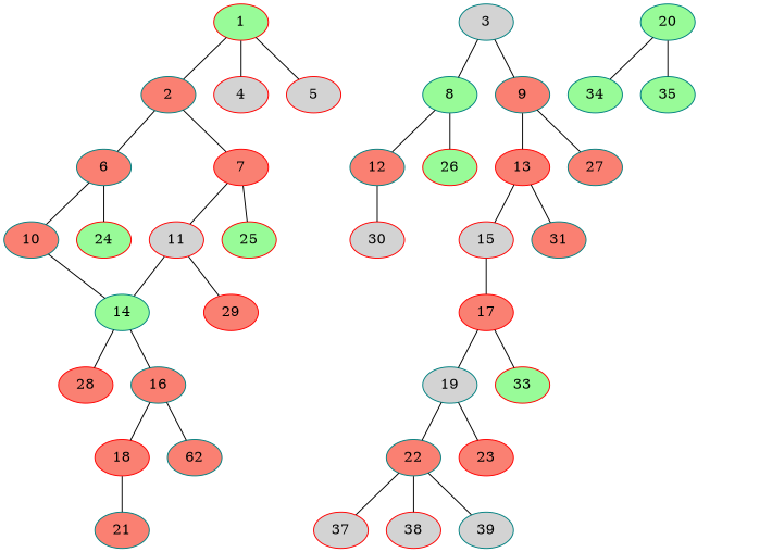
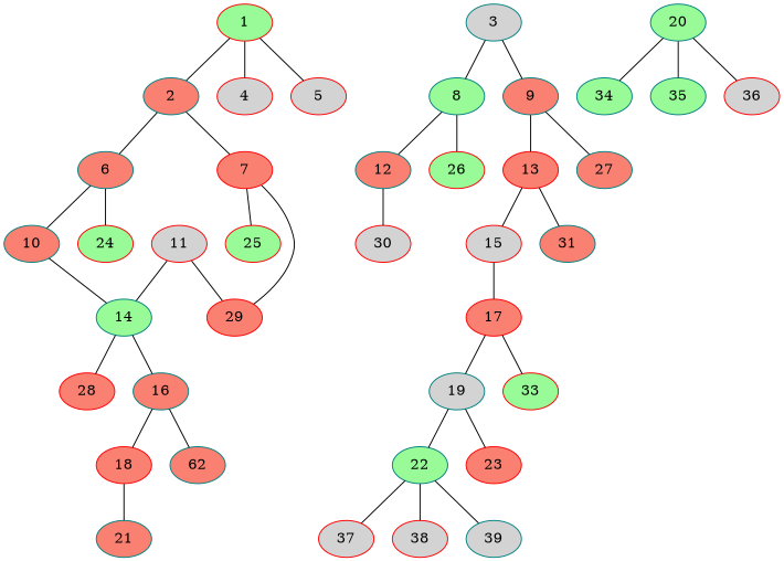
  graph {
    node [chem=C color=red fillcolor=salmon style=filled]
    edge [valence=1]
    1 [chem=S fillcolor=palegreen]
    2 [color=teal]
    4 [chem=O fillcolor=lightgrey]
    5 [chem=O fillcolor=lightgrey]
    6 [color=teal]
    7
    3 [color=teal fillcolor=lightgrey]
    8 [color=teal fillcolor=palegreen]
    9 [color=teal]
    10 [color=teal]
    24 [chem=H fillcolor=palegreen]
    11 [fillcolor=lightgrey]
    25 [chem=H fillcolor=palegreen]
    12 [color=teal]
    26 [chem=H fillcolor=palegreen]
    13
    27 [chem=H color=teal]
    14 [color=teal fillcolor=palegreen]
    29 [chem=H]
    30 [chem=H fillcolor=lightgrey]
    15 [fillcolor=lightgrey]
    31 [chem=H color=teal]
    28 [chem=H]
    16 [chem=N color=teal]
    17 [chem=N]
    18
    n27 [chem=H color=teal label=62]
    19 [color=teal fillcolor=lightgrey]
    33 [chem=H fillcolor=palegreen]
    21 [chem=O color=teal]
-   22 [color=teal]
+   22 [color=teal fillcolor=palegreen]
    23 [chem=O]
    20 [color=teal fillcolor=palegreen]
    34 [chem=H color=teal fillcolor=palegreen]
    35 [chem=H color=teal fillcolor=palegreen]
+   36 [chem=H fillcolor=lightgrey]
    37 [chem=H fillcolor=lightgrey]
    38 [chem=H fillcolor=lightgrey]
    39 [chem=H color=teal fillcolor=lightgrey]
    1 -- 2
    1 -- 4 [valence=2]
    1 -- 5 [valence=2]
    2 -- 6 [valence=2]
    2 -- 7
    6 -- 10
    6 -- 24
-   7 -- 11 [valence=2]
+   7 -- 29 [valence=2]
    7 -- 25
    3 -- 8 [valence=2]
    3 -- 9
    8 -- 12
    8 -- 26
    9 -- 13 [valence=2]
    9 -- 27
    10 -- 14 [valence=2]
    11 -- 14
    11 -- 29
    12 -- 30
    13 -- 15
    13 -- 31
    14 -- 28
    14 -- 16
    15 -- 17
    16 -- 18
    16 -- n27
    17 -- 19
    17 -- 33
    18 -- 21 [valence=2]
    19 -- 22
    19 -- 23 [valence=2]
    22 -- 37
    22 -- 38
    22 -- 39
    20 -- 34
    20 -- 35
+   20 -- 36
  }
